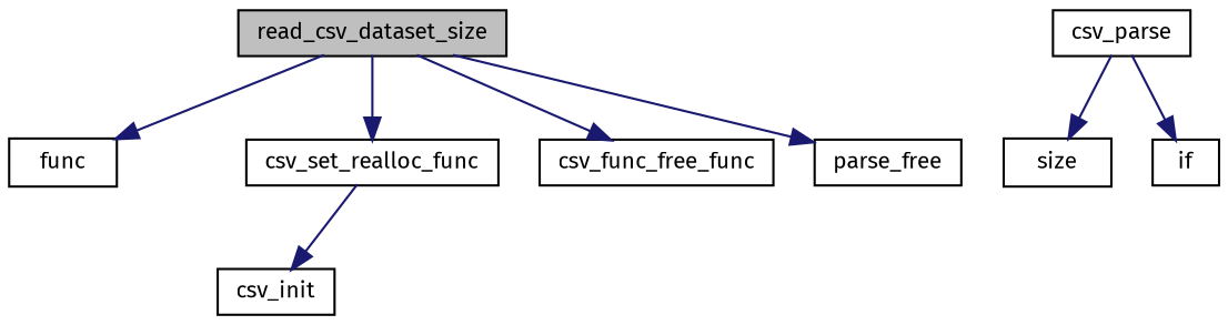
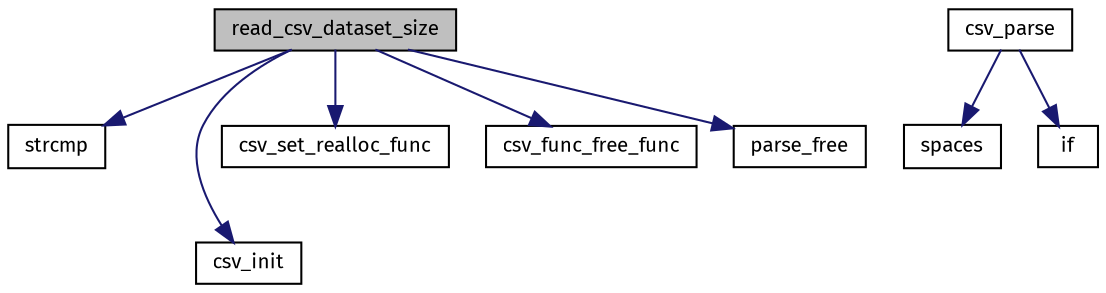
  digraph {
    fontname="Fira Sans"
    rankdir=TB
    node [color=black fillcolor=white fontname="Fira Sans" fontsize=10 shape=record style=filled]
    edge [color=midnightblue fontname="Fira Sans" fontsize=10 labelfontname=Helvetica labelfontsize=10 style=solid]
    n1 [fillcolor=grey75 fontcolor=black height=0.2 label=read_csv_dataset_size width=0.4]
-   n2 [height=0.2 label=func width=0.4]
+   n2 [height=0.2 label=strcmp width=0.4]
    n3 [height=0.2 label=csv_init width=0.4]
    n4 [height=0.2 label=csv_set_realloc_func width=0.4]
    n5 [height=0.2 label=csv_func_free_func width=0.4]
    n6 [height=0.2 label=parse_free width=0.4]
    n7 [height=0.2 label=csv_parse width=0.4]
-   n8 [height=0.2 label=size width=0.4]
+   n8 [height=0.2 label=spaces width=0.4]
    n9 [height=0.2 label=if width=0.4]
    n1 -> n2
-   n4 -> n3
+   n1 -> n3
    n1 -> n4
    n1 -> n5
    n1 -> n6
    n7 -> n8
    n7 -> n9
  }
